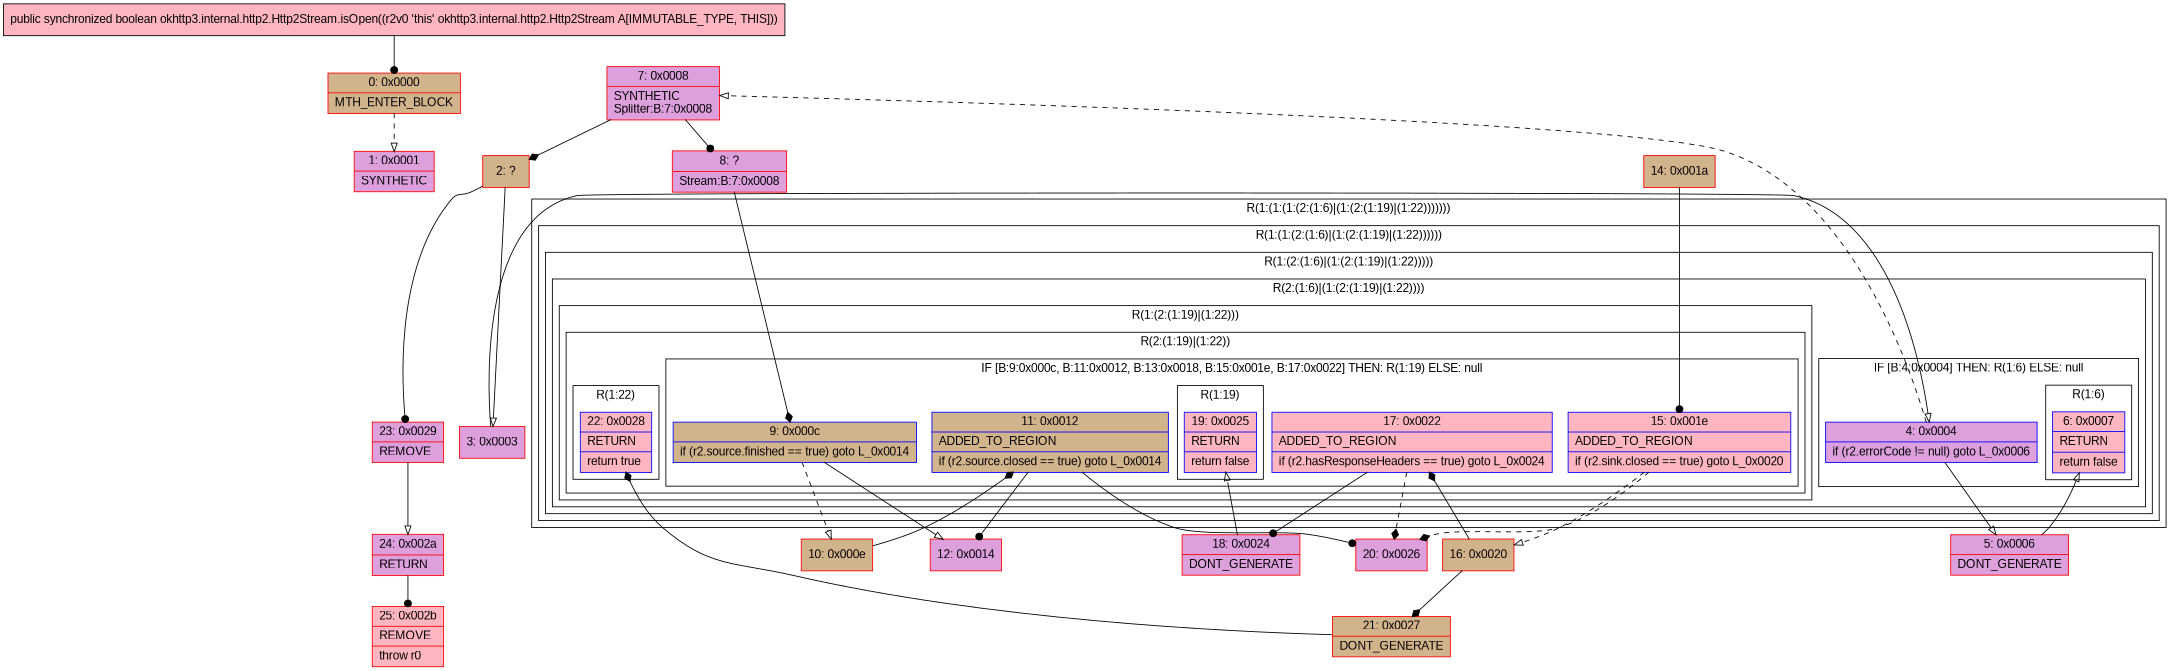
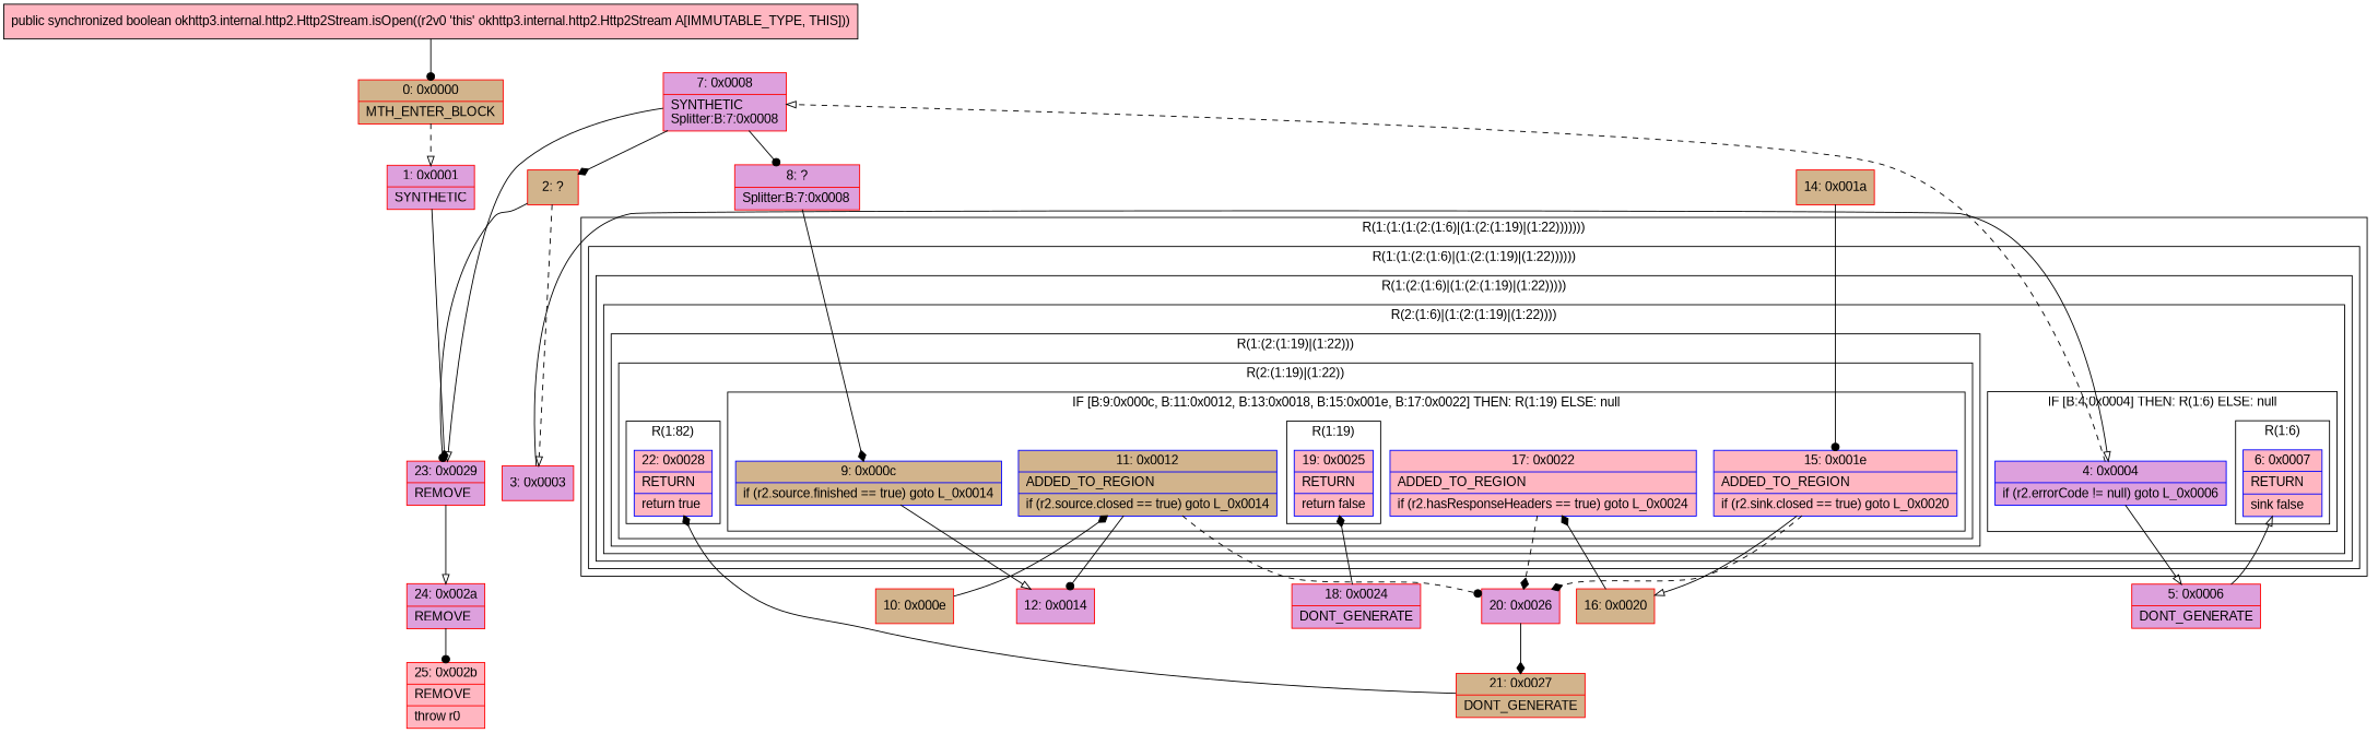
  digraph {
    fontname="Liberation Sans"
    node [color=red fillcolor=plum fontname="Liberation Sans" shape=record style=filled]
    edge [arrowhead=onormal fontname="Liberation Sans"]
-   n1 [color=blue fillcolor=lightpink label="{6\:\ 0x0007|RETURN\l|return false\l}"]
+   n1 [color=blue fillcolor=lightpink label="{6\:\ 0x0007|RETURN\l|sink false\l}"]
    n2 [color=blue label="{4\:\ 0x0004|if (r2.errorCode != null) goto L_0x0006\l}"]
    n3 [color=blue fillcolor=lightpink label="{19\:\ 0x0025|RETURN\l|return false\l}"]
    n4 [color=blue fillcolor=tan label="{9\:\ 0x000c|if (r2.source.finished == true) goto L_0x0014\l}"]
    n5 [color=blue fillcolor=tan label="{11\:\ 0x0012|ADDED_TO_REGION\l|if (r2.source.closed == true) goto L_0x0014\l}"]
    n6 [color=blue fillcolor=lightpink label="{15\:\ 0x001e|ADDED_TO_REGION\l|if (r2.sink.closed == true) goto L_0x0020\l}"]
    n7 [color=blue fillcolor=lightpink label="{17\:\ 0x0022|ADDED_TO_REGION\l|if (r2.hasResponseHeaders == true) goto L_0x0024\l}"]
    n8 [color=blue fillcolor=lightpink label="{22\:\ 0x0028|RETURN\l|return true\l}"]
    n9 [label="{5\:\ 0x0006|DONT_GENERATE\l}"]
    n10 [label="{7\:\ 0x0008|SYNTHETIC\lSplitter:B:7:0x0008\l}"]
    n11 [fillcolor=tan label="{10\:\ 0x000e}"]
    n12 [label="{12\:\ 0x0014}"]
    n13 [label="{20\:\ 0x0026}"]
    n14 [fillcolor=tan label="{16\:\ 0x0020}"]
    n15 [label="{18\:\ 0x0024|DONT_GENERATE\l}"]
    n16 [fillcolor=tan label="{2\:\ ?}"]
    n17 [label="{23\:\ 0x0029|REMOVE\l}"]
-   n18 [label="{8\:\ ?|Stream:B:7:0x0008\l}"]
+   n18 [label="{8\:\ ?|Splitter:B:7:0x0008\l}"]
    n19 [fillcolor=tan label="{21\:\ 0x0027|DONT_GENERATE\l}"]
    n20 [fillcolor=tan label="{14\:\ 0x001a}"]
    n21 [fillcolor=tan label="{0\:\ 0x0000|MTH_ENTER_BLOCK\l}"]
    n22 [label="{1\:\ 0x0001|SYNTHETIC\l}"]
    n23 [label="{3\:\ 0x0003}"]
-   n24 [label="{24\:\ 0x002a|RETURN\l}"]
+   n24 [label="{24\:\ 0x002a|REMOVE\l}"]
    n25 [fillcolor=lightpink label="{25\:\ 0x002b|REMOVE\l|throw r0\l}"]
    n26 [fillcolor=lightpink label="{public synchronized boolean okhttp3.internal.http2.Http2Stream.isOpen((r2v0 'this' okhttp3.internal.http2.Http2Stream A[IMMUTABLE_TYPE, THIS])) }" color=""]
    subgraph cluster_1 {
      label="R(1:(1:(1:(2:(1:6)|(1:(2:(1:19)|(1:22)))))))"
      subgraph cluster_2 {
        label="R(1:(1:(2:(1:6)|(1:(2:(1:19)|(1:22))))))"
        subgraph cluster_3 {
          label="R(1:(2:(1:6)|(1:(2:(1:19)|(1:22)))))"
          subgraph cluster_4 {
            label="R(2:(1:6)|(1:(2:(1:19)|(1:22))))"
            subgraph cluster_5 {
              label="IF [B:4:0x0004] THEN: R(1:6) ELSE: null"
              n2
              subgraph cluster_6 {
                label="R(1:6)"
                n1
              }
            }
            subgraph cluster_7 {
              label="R(1:(2:(1:19)|(1:22)))"
              subgraph cluster_8 {
                label="R(2:(1:19)|(1:22))"
                subgraph cluster_9 {
                  label="IF [B:9:0x000c, B:11:0x0012, B:13:0x0018, B:15:0x001e, B:17:0x0022] THEN: R(1:19) ELSE: null"
                  n4
                  n5
                  n6
                  n7
                  subgraph cluster_10 {
                    label="R(1:19)"
                    n3
                  }
                }
                subgraph cluster_11 {
-                 label="R(1:22)"
+                 label="R(1:82)"
                  n8
                }
              }
            }
          }
        }
      }
    }
    n2 -> n9
    n2 -> n10 [style=dashed]
-   n4 -> n11 [style=dashed]
    n4 -> n12
    n5 -> n12 [arrowhead=dot]
-   n5 -> n13 [arrowhead=dot style=solid]
+   n5 -> n13 [arrowhead=dot style=dashed]
    n6 -> n13 [arrowhead=diamond style=dashed]
-   n6 -> n14 [style=dashed]
+   n6 -> n14
    n7 -> n13 [arrowhead=diamond style=dashed]
-   n7 -> n15 [arrowhead=dot]
    n9 -> n1
    n10 -> n16 [arrowhead=diamond]
+   n10 -> n17
    n10 -> n18 [arrowhead=dot]
    n11 -> n5 [arrowhead=diamond]
-   n14 -> n19 [arrowhead=diamond]
+   n13 -> n19 [arrowhead=diamond]
    n14 -> n7 [arrowhead=diamond]
-   n15 -> n3
+   n15 -> n3 [arrowhead=diamond]
    n16 -> n17 [arrowhead=dot]
-   n16 -> n23
+   n16 -> n23 [style=dashed]
    n17 -> n24
    n18 -> n4 [arrowhead=diamond]
    n19 -> n8 [arrowhead=diamond]
    n20 -> n6 [arrowhead=dot]
    n21 -> n22 [style=dashed]
+   n22 -> n17 [arrowhead=diamond]
    n23 -> n2
    n24 -> n25 [arrowhead=dot]
    n26 -> n21 [arrowhead=dot]
  }
